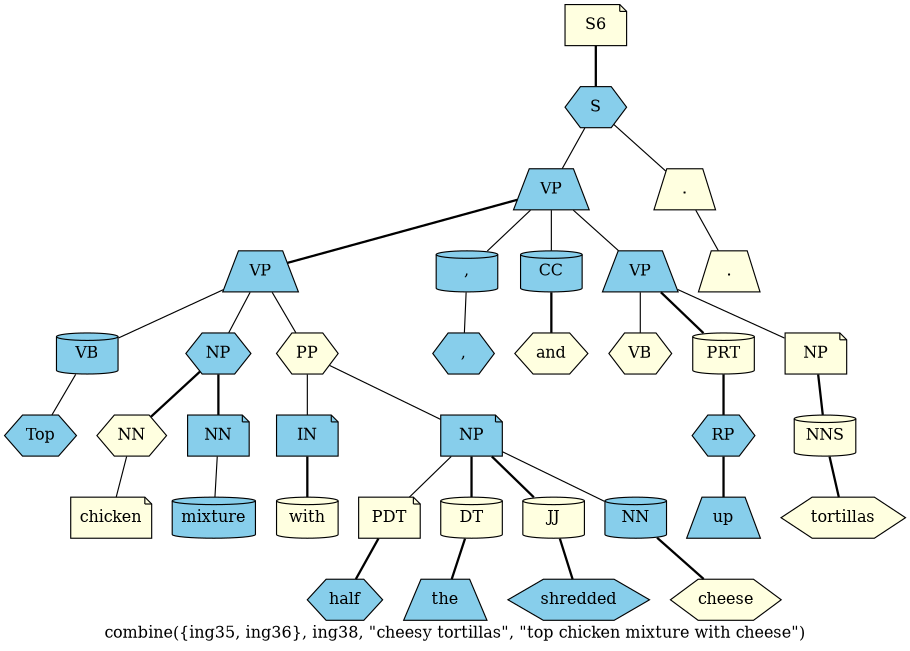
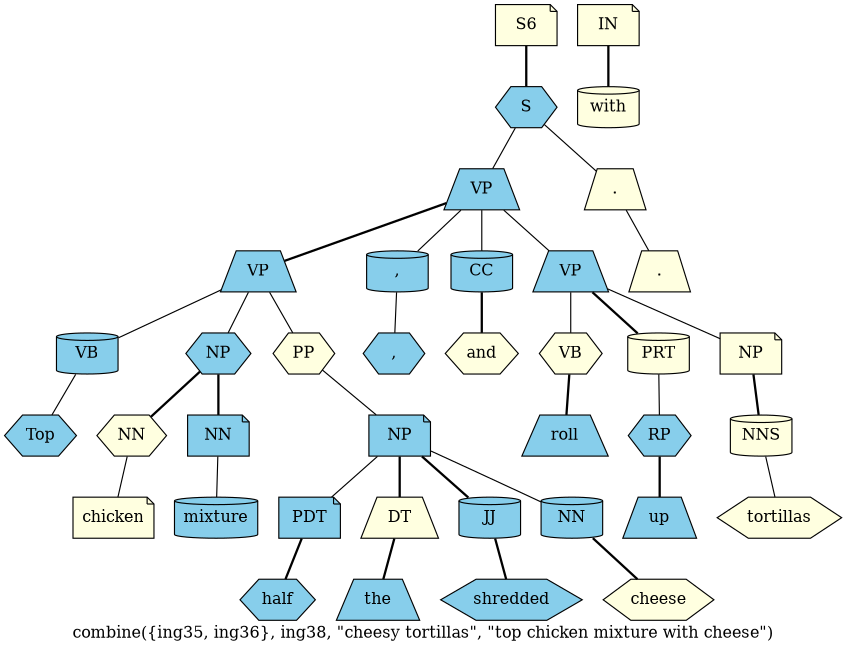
  graph {
    label="combine({ing35, ing36}, ing38, \"cheesy tortillas\", \"top chicken mixture with cheese\")"
    node [fillcolor=skyblue shape=hexagon style=filled]
    edge [style=solid]
    n1 [fillcolor=lightyellow label=S6 shape=note]
    n2 [label=S]
    n3 [label=VP shape=trapezium]
    n4 [fillcolor=lightyellow label="." shape=trapezium]
    n5 [label=VP shape=trapezium]
    n6 [label="," shape=cylinder]
    n7 [label=CC shape=cylinder]
    n8 [label=VP shape=trapezium]
    n9 [fillcolor=lightyellow label="." shape=trapezium]
    n10 [label=VB shape=cylinder]
    n11 [label=NP]
    n12 [fillcolor=lightyellow label=PP]
    n13 [label=","]
    n14 [fillcolor=lightyellow label=and]
    n15 [fillcolor=lightyellow label=VB]
    n16 [fillcolor=lightyellow label=PRT shape=cylinder]
    n17 [fillcolor=lightyellow label=NP shape=note]
    n18 [label=Top]
    n19 [fillcolor=lightyellow label=NN]
    n20 [label=NN shape=note]
-   n21 [label=IN shape=note]
+   n21 [fillcolor=lightyellow label=IN shape=note]
    n22 [label=NP shape=note]
    n23 [fillcolor=lightyellow label=chicken shape=note]
    n24 [label=mixture shape=cylinder]
    n25 [fillcolor=lightyellow label=with shape=cylinder]
-   n26 [fillcolor=lightyellow label=PDT shape=note]
-   n27 [fillcolor=lightyellow label=DT shape=cylinder]
-   n28 [fillcolor=lightyellow label=JJ shape=cylinder]
+   n26 [label=PDT shape=note]
+   n27 [fillcolor=lightyellow label=DT shape=trapezium]
+   n28 [label=JJ shape=cylinder]
    n29 [label=NN shape=cylinder]
    n30 [label=half]
    n31 [label=the shape=trapezium]
    n32 [label=shredded]
    n33 [fillcolor=lightyellow label=cheese]
+   n34 [label=roll shape=trapezium]
    n35 [label=RP]
    n36 [fillcolor=lightyellow label=NNS shape=cylinder]
    n37 [label=up shape=trapezium]
    n38 [fillcolor=lightyellow label=tortillas]
    n1 -- n2 [style=bold]
    n2 -- n3
    n2 -- n4
    n3 -- n5 [style=bold]
    n3 -- n6
    n3 -- n7
    n3 -- n8
    n4 -- n9
    n5 -- n10
    n5 -- n11
    n5 -- n12
    n6 -- n13
    n7 -- n14 [style=bold]
    n8 -- n15
    n8 -- n16 [style=bold]
    n8 -- n17
    n10 -- n18
    n11 -- n19 [style=bold]
    n11 -- n20 [style=bold]
-   n12 -- n21
    n12 -- n22
-   n16 -- n35 [style=bold]
+   n15 -- n34 [style=bold]
+   n16 -- n35
    n17 -- n36 [style=bold]
    n19 -- n23
    n20 -- n24
    n21 -- n25 [style=bold]
    n22 -- n26
    n22 -- n27 [style=bold]
    n22 -- n28 [style=bold]
    n22 -- n29
    n26 -- n30 [style=bold]
    n27 -- n31 [style=bold]
    n28 -- n32 [style=bold]
    n29 -- n33 [style=bold]
    n35 -- n37 [style=bold]
-   n36 -- n38 [style=bold]
+   n36 -- n38
  }
